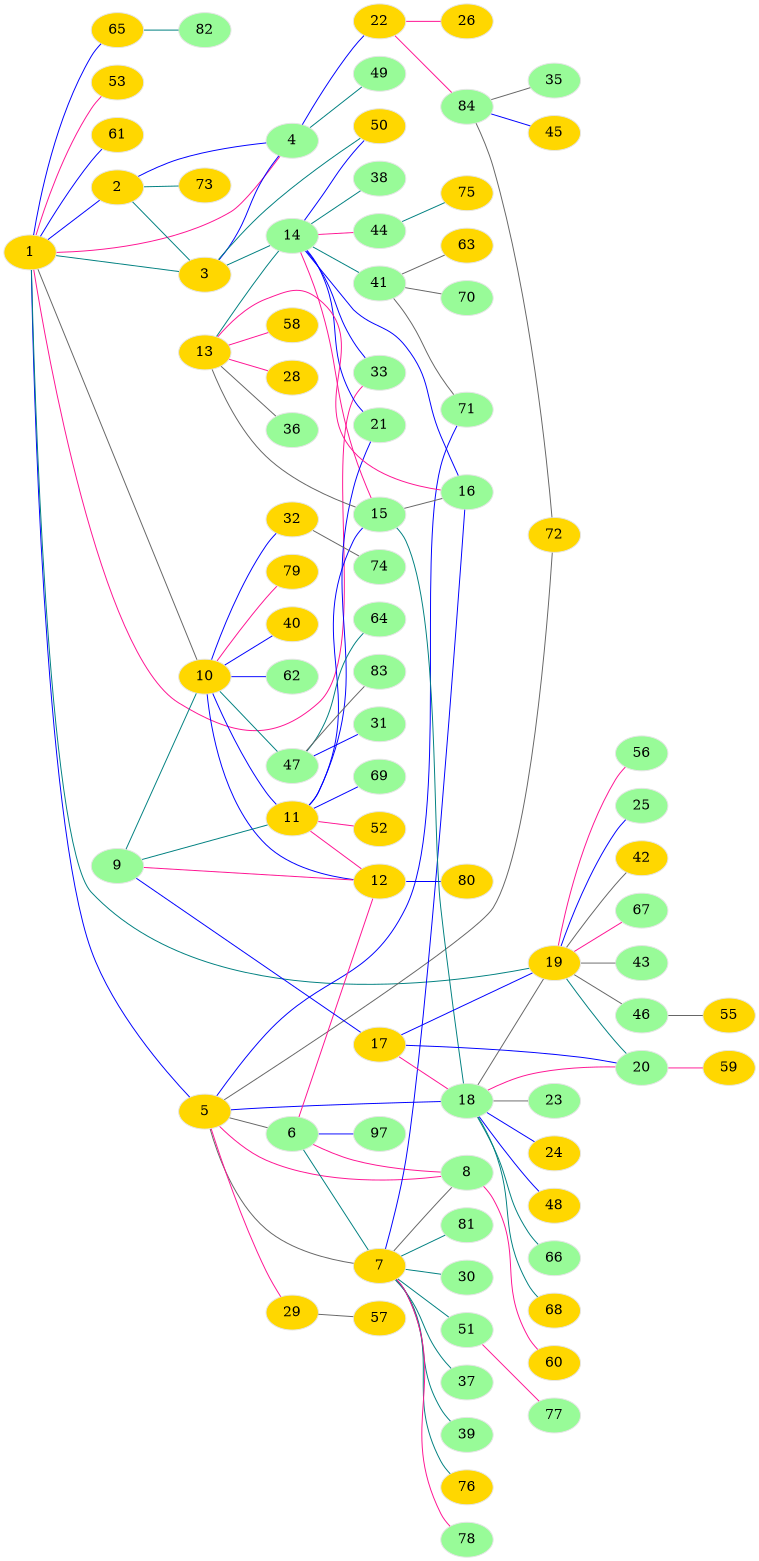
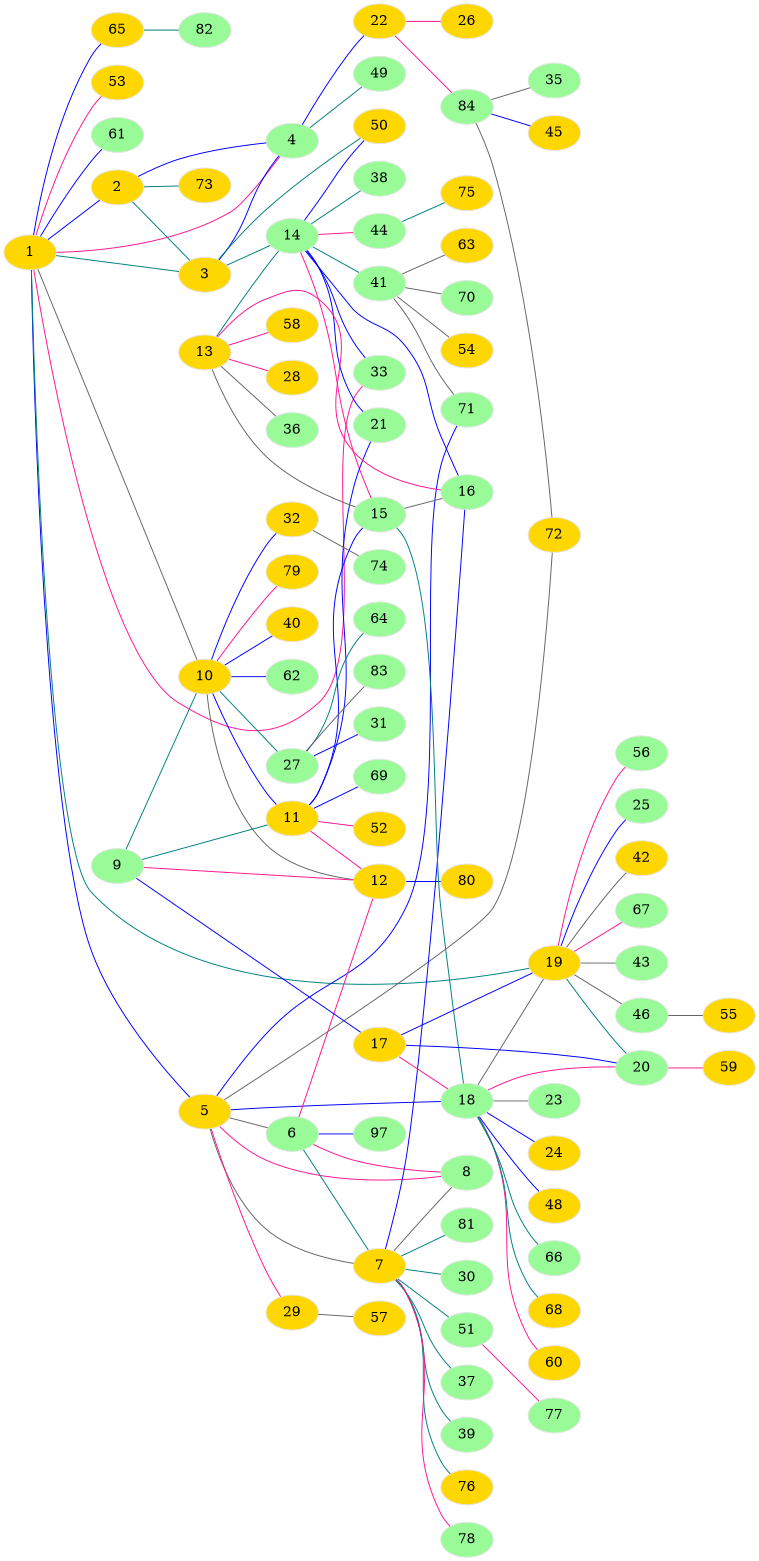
  graph {
    rankdir=LR
    node [color=gray90 fillcolor=palegreen style=filled]
    edge [color=blue]
    1 [fillcolor=gold]
    2 [fillcolor=gold]
    3 [fillcolor=gold]
    4
    5 [fillcolor=gold]
    10 [fillcolor=gold]
    19 [fillcolor=gold]
    33
    53 [fillcolor=gold]
-   61 [fillcolor=gold]
+   61
    65 [fillcolor=gold]
    73 [fillcolor=gold]
    14
    50 [fillcolor=gold]
    22 [fillcolor=gold]
    49
    6
    7 [fillcolor=gold]
    8
    18
    29 [fillcolor=gold]
    71
    72 [fillcolor=gold]
    12 [fillcolor=gold]
    11 [fillcolor=gold]
-   27 [label=47]
+   27
    32 [fillcolor=gold]
    40 [fillcolor=gold]
    62
    79 [fillcolor=gold]
    20
    25
    42 [fillcolor=gold]
    43
    46
    56
    67
    82
    16
    15
    21
    38
    41
    44
    26 [fillcolor=gold]
    n46 [label=84]
    n47 [label=97]
    30
    37
    39
    51
    76 [fillcolor=gold]
    78
    81
    23
    24 [fillcolor=gold]
    48 [fillcolor=gold]
    60 [fillcolor=gold]
    66
    68 [fillcolor=gold]
    57 [fillcolor=gold]
    80 [fillcolor=gold]
    77
    9
    17 [fillcolor=gold]
    52 [fillcolor=gold]
    69
    31
    64
    83
    74
    13 [fillcolor=gold]
    28 [fillcolor=gold]
    36
    58 [fillcolor=gold]
+   54 [fillcolor=gold]
    63 [fillcolor=gold]
    70
    75 [fillcolor=gold]
    59 [fillcolor=gold]
    55 [fillcolor=gold]
    35
    45 [fillcolor=gold]
    1 -- 2
    1 -- 3 [color=teal]
    1 -- 4 [color=deeppink]
    1 -- 5
    1 -- 10 [color=gray40]
    1 -- 19 [color=teal]
    1 -- 33 [color=deeppink]
    1 -- 53 [color=deeppink]
    1 -- 61
    1 -- 65
    2 -- 3 [color=teal]
    2 -- 4
    2 -- 73 [color=teal]
    3 -- 4
    3 -- 14 [color=teal]
    3 -- 50 [color=teal]
    4 -- 22
    4 -- 49 [color=teal]
    5 -- 6 [color=gray40]
    5 -- 7 [color=gray40]
    5 -- 8 [color=deeppink]
    5 -- 18
    5 -- 29 [color=deeppink]
    5 -- 71
    5 -- 72 [color=gray40]
-   10 -- 12
+   10 -- 12 [color=gray40]
    10 -- 11
    10 -- 27 [color=teal]
    10 -- 32
    10 -- 40
    10 -- 62
    10 -- 79 [color=deeppink]
    19 -- 20 [color=teal]
    19 -- 25
    19 -- 42 [color=gray40]
    19 -- 43 [color=gray40]
    19 -- 46 [color=gray40]
    19 -- 56 [color=deeppink]
    19 -- 67 [color=deeppink]
    65 -- 82 [color=teal]
    14 -- 33
    14 -- 50
    14 -- 16
    14 -- 15 [color=deeppink]
    14 -- 21
    14 -- 38 [color=teal]
    14 -- 41 [color=teal]
    14 -- 44 [color=deeppink]
    22 -- 26 [color=deeppink]
    22 -- n46 [color=deeppink]
    6 -- 7 [color=teal]
    6 -- 8 [color=deeppink]
    6 -- 12 [color=deeppink]
    6 -- n47
    7 -- 8 [color=gray40]
    7 -- 16
    7 -- 30 [color=teal]
    7 -- 37 [color=teal]
    7 -- 39 [color=teal]
    7 -- 51 [color=teal]
    7 -- 76 [color=teal]
    7 -- 78 [color=deeppink]
    7 -- 81 [color=teal]
    18 -- 19 [color=gray40]
    18 -- 20 [color=deeppink]
    18 -- 23 [color=gray40]
    18 -- 24
    18 -- 48
-   8 -- 60 [color=deeppink]
+   18 -- 60 [color=deeppink]
    18 -- 66 [color=teal]
    18 -- 68 [color=teal]
    29 -- 57 [color=gray40]
    12 -- 80
    11 -- 12 [color=deeppink]
    11 -- 15
    11 -- 21
    11 -- 52 [color=deeppink]
    11 -- 69
    27 -- 31
    27 -- 64 [color=teal]
    27 -- 83 [color=gray40]
    32 -- 74 [color=gray40]
    20 -- 59 [color=deeppink]
    46 -- 55 [color=gray40]
    15 -- 18 [color=teal]
    15 -- 16 [color=gray40]
    41 -- 71 [color=gray40]
+   41 -- 54 [color=gray40]
    41 -- 63 [color=gray40]
    41 -- 70 [color=gray40]
    44 -- 75 [color=teal]
    n46 -- 72 [color=gray40]
    n46 -- 35 [color=gray40]
    n46 -- 45
    51 -- 77 [color=deeppink]
    9 -- 10 [color=teal]
    9 -- 12 [color=deeppink]
    9 -- 11 [color=teal]
    9 -- 17
    17 -- 19
    17 -- 18 [color=deeppink]
    17 -- 20
    13 -- 14 [color=teal]
    13 -- 16 [color=deeppink]
    13 -- 15 [color=gray40]
    13 -- 28 [color=deeppink]
    13 -- 36 [color=gray40]
    13 -- 58 [color=deeppink]
  }
